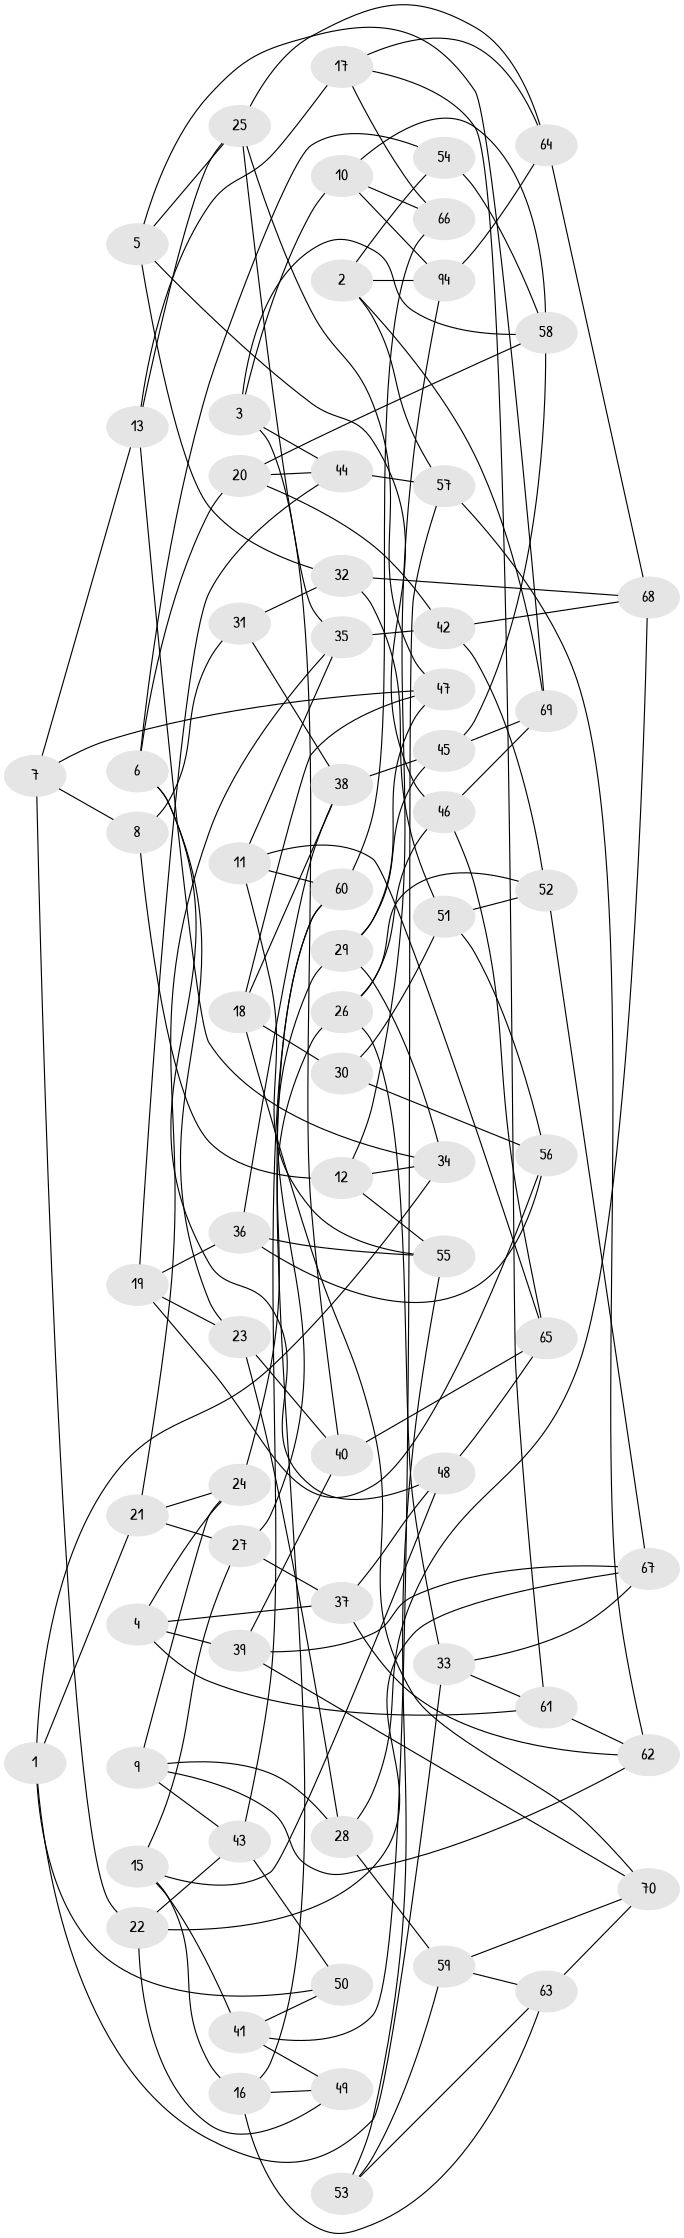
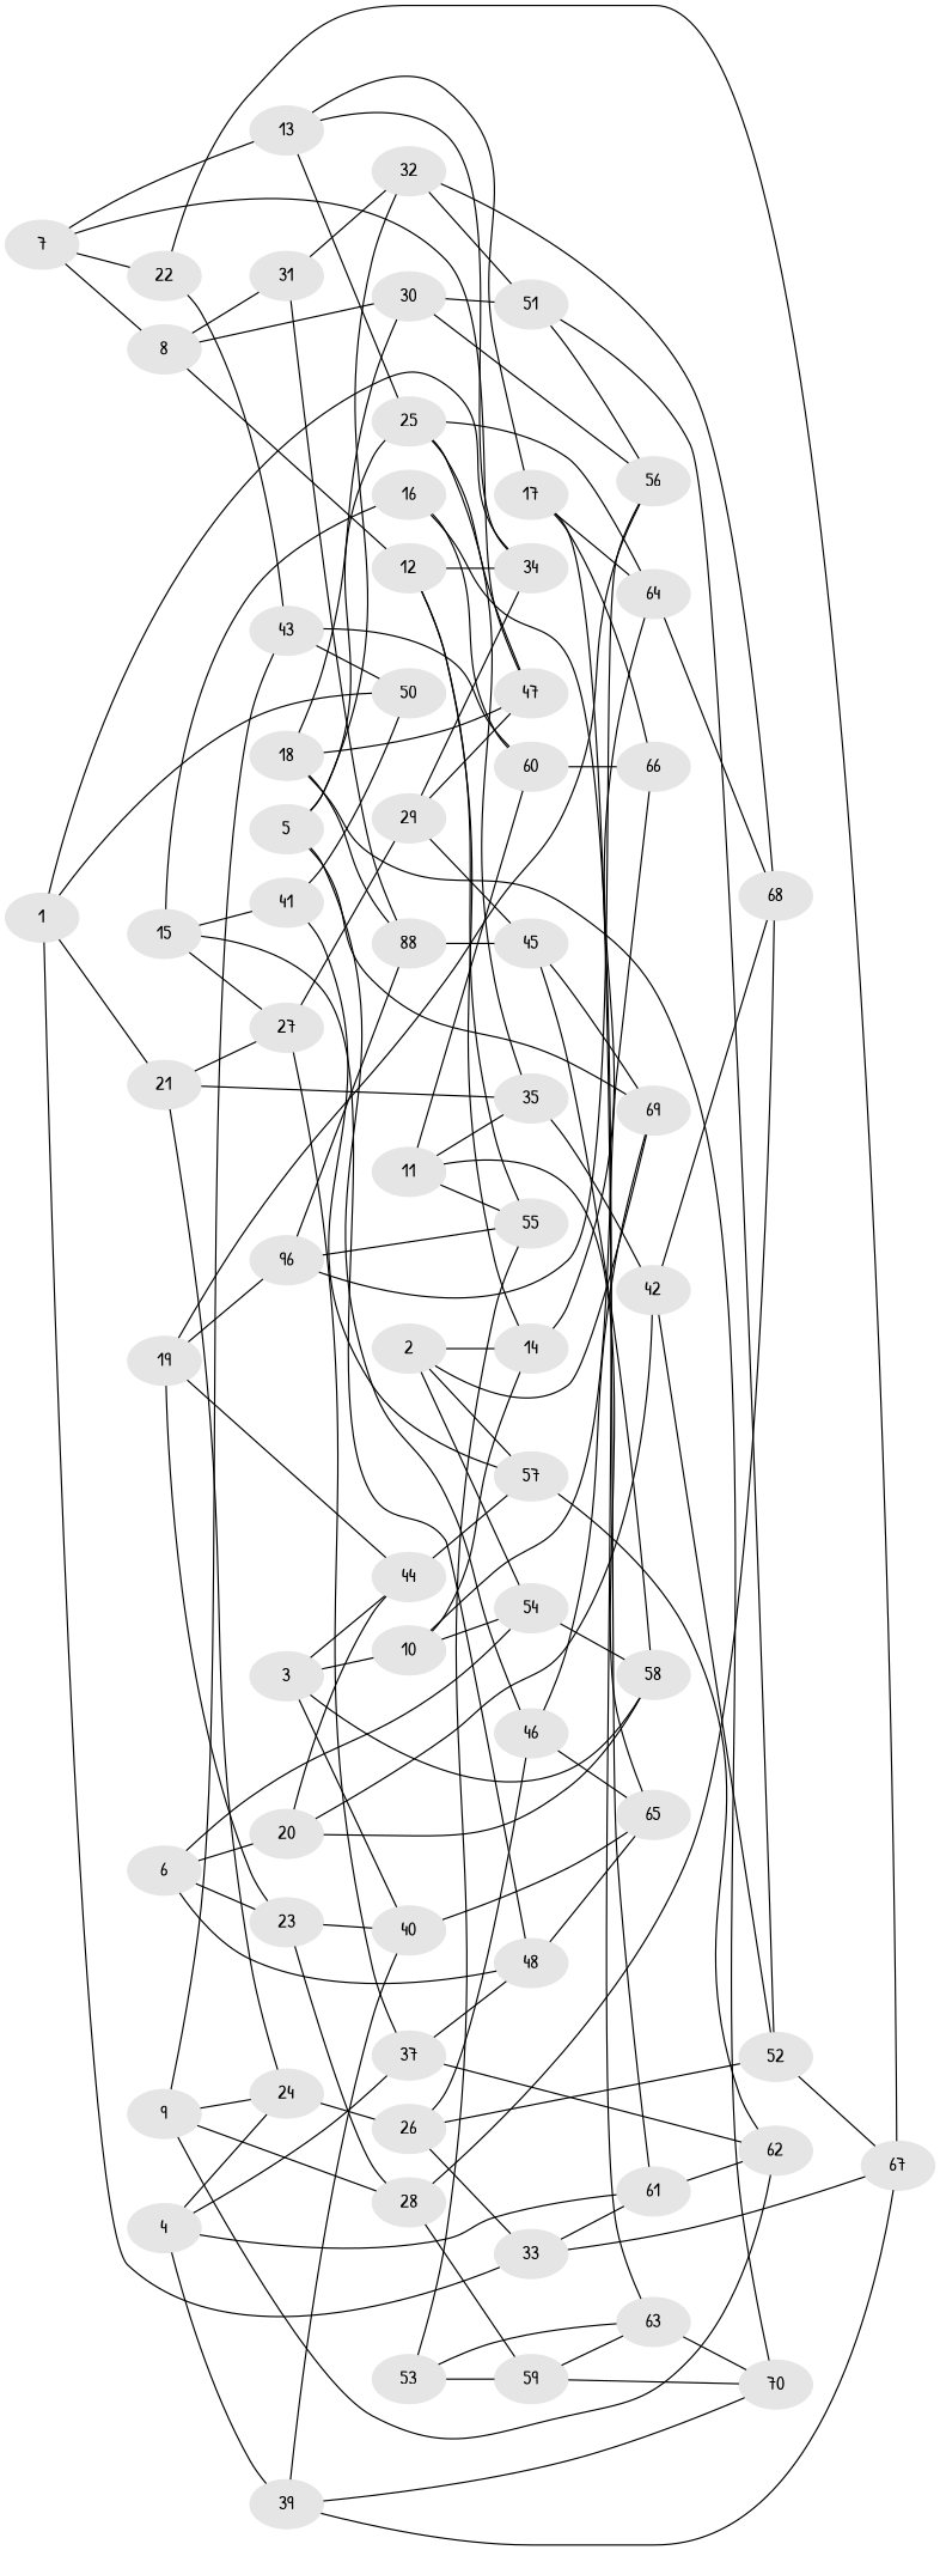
  graph {
    fontname="Patrick Hand"
    rankdir=LR
    node [color=gray90 fontname="Patrick Hand" style=filled]
    edge [fontname="Patrick Hand"]
    1
    21
    33
    34
    50
    24
    35
    27
    61
    67
    2
-   14 [label=94]
+   14
    54
    57
    69
    64
    58
    62
    3
    10
    40
    44
    66
    65
    4
    37
    39
    26
    48
    70
    5
    25
    32
    46
    47
    68
    51
    6
    20
    23
    42
    28
    7
    8
    13
    22
    12
    30
    31
    17
    43
-   49
    55
    56
-   38
+   38 [label=88]
    9
    59
    60
    11
    15
    16
    41
    63
    29
    18
    45
    19
-   36
+   36 [label=96]
    52
    53
    1 -- 21
    1 -- 33
    1 -- 34
    1 -- 50
    21 -- 24
    21 -- 35
    21 -- 27
    33 -- 61
    33 -- 67
    24 -- 26
    35 -- 42
    27 -- 37
    27 -- 29
    61 -- 62
    2 -- 14
    2 -- 54
    2 -- 57
    2 -- 69
    14 -- 64
    54 -- 58
    57 -- 62
    64 -- 68
    3 -- 58
    3 -- 10
    3 -- 40
    3 -- 44
    10 -- 14
-   10 -- 58
+   10 -- 54
    10 -- 66
    40 -- 65
    44 -- 57
    4 -- 24
    4 -- 61
    4 -- 37
    4 -- 39
    37 -- 62
    37 -- 48
    39 -- 67
    39 -- 40
    39 -- 70
    26 -- 33
    26 -- 46
    26 -- 52
    48 -- 65
    5 -- 69
    5 -- 25
    5 -- 32
    5 -- 46
    25 -- 35
    25 -- 64
    25 -- 47
    32 -- 68
    32 -- 51
    46 -- 69
    46 -- 65
    51 -- 56
    51 -- 52
    6 -- 54
    6 -- 48
    6 -- 20
    6 -- 23
    20 -- 58
    20 -- 44
    20 -- 42
    23 -- 40
    23 -- 28
    42 -- 68
    42 -- 52
    28 -- 68
    28 -- 59
    7 -- 47
    7 -- 8
    7 -- 13
    7 -- 22
    8 -- 12
+   8 -- 30
    8 -- 31
    13 -- 34
    13 -- 25
    13 -- 17
    22 -- 67
    22 -- 43
-   22 -- 49
    12 -- 34
    12 -- 14
    12 -- 55
    30 -- 51
    30 -- 56
    31 -- 32
    31 -- 38
    17 -- 61
    17 -- 64
    17 -- 66
    43 -- 50
    43 -- 60
    38 -- 45
    9 -- 24
    9 -- 62
    9 -- 28
    9 -- 43
    59 -- 70
    59 -- 63
    60 -- 66
    11 -- 35
    11 -- 65
    11 -- 55
    11 -- 60
    15 -- 27
    15 -- 48
    15 -- 16
    15 -- 41
-   16 -- 49
    16 -- 60
    16 -- 63
    41 -- 50
    41 -- 57
-   41 -- 49
    63 -- 70
    29 -- 34
    29 -- 47
    29 -- 45
    18 -- 70
    18 -- 47
    18 -- 30
    18 -- 38
    45 -- 69
    45 -- 58
    19 -- 44
    19 -- 23
    19 -- 56
    19 -- 36
    36 -- 55
    36 -- 56
    36 -- 38
    52 -- 67
    53 -- 55
    53 -- 59
    53 -- 63
  }
